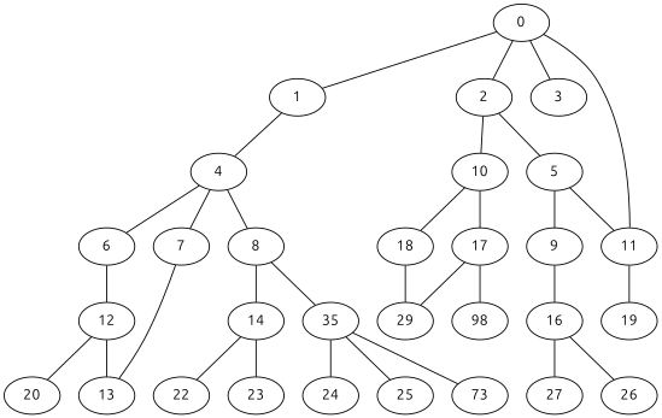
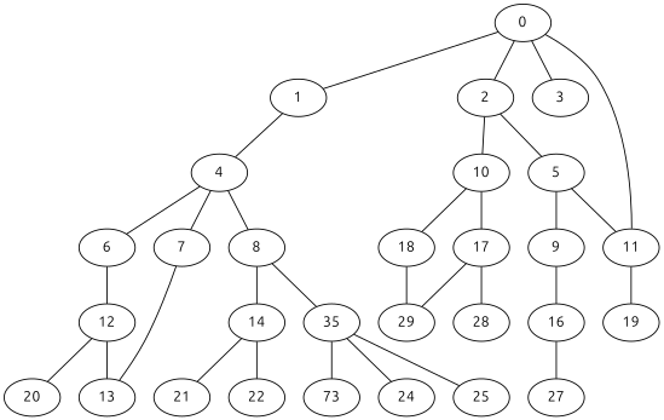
  graph {
    fontname=Ubuntu
    node [fontname=Ubuntu]
    edge [fontname=Ubuntu]
    0
    1
    2
    3
    11
    4
    5
    10
    19
    8
    6
    7
    9
    14
    n15 [label=35]
    12
    13
    16
    17
    18
-   21 [label=23]
+   21
    22
    24
    25
    n25 [label=73]
    20
-   26
    27
-   28 [label=98]
+   28
    29
    0 -- 1
    0 -- 2
    0 -- 3
    0 -- 11
    1 -- 4
    2 -- 5
    2 -- 10
    11 -- 19
    4 -- 8
    4 -- 6
    4 -- 7
    5 -- 11
    5 -- 9
    10 -- 17
    10 -- 18
    8 -- 14
    8 -- n15
    6 -- 12
    7 -- 13
    9 -- 16
    14 -- 21
    14 -- 22
    n15 -- 24
    n15 -- 25
    n15 -- n25
    12 -- 13
    12 -- 20
-   16 -- 26
    16 -- 27
    17 -- 28
    17 -- 29
    18 -- 29
  }
